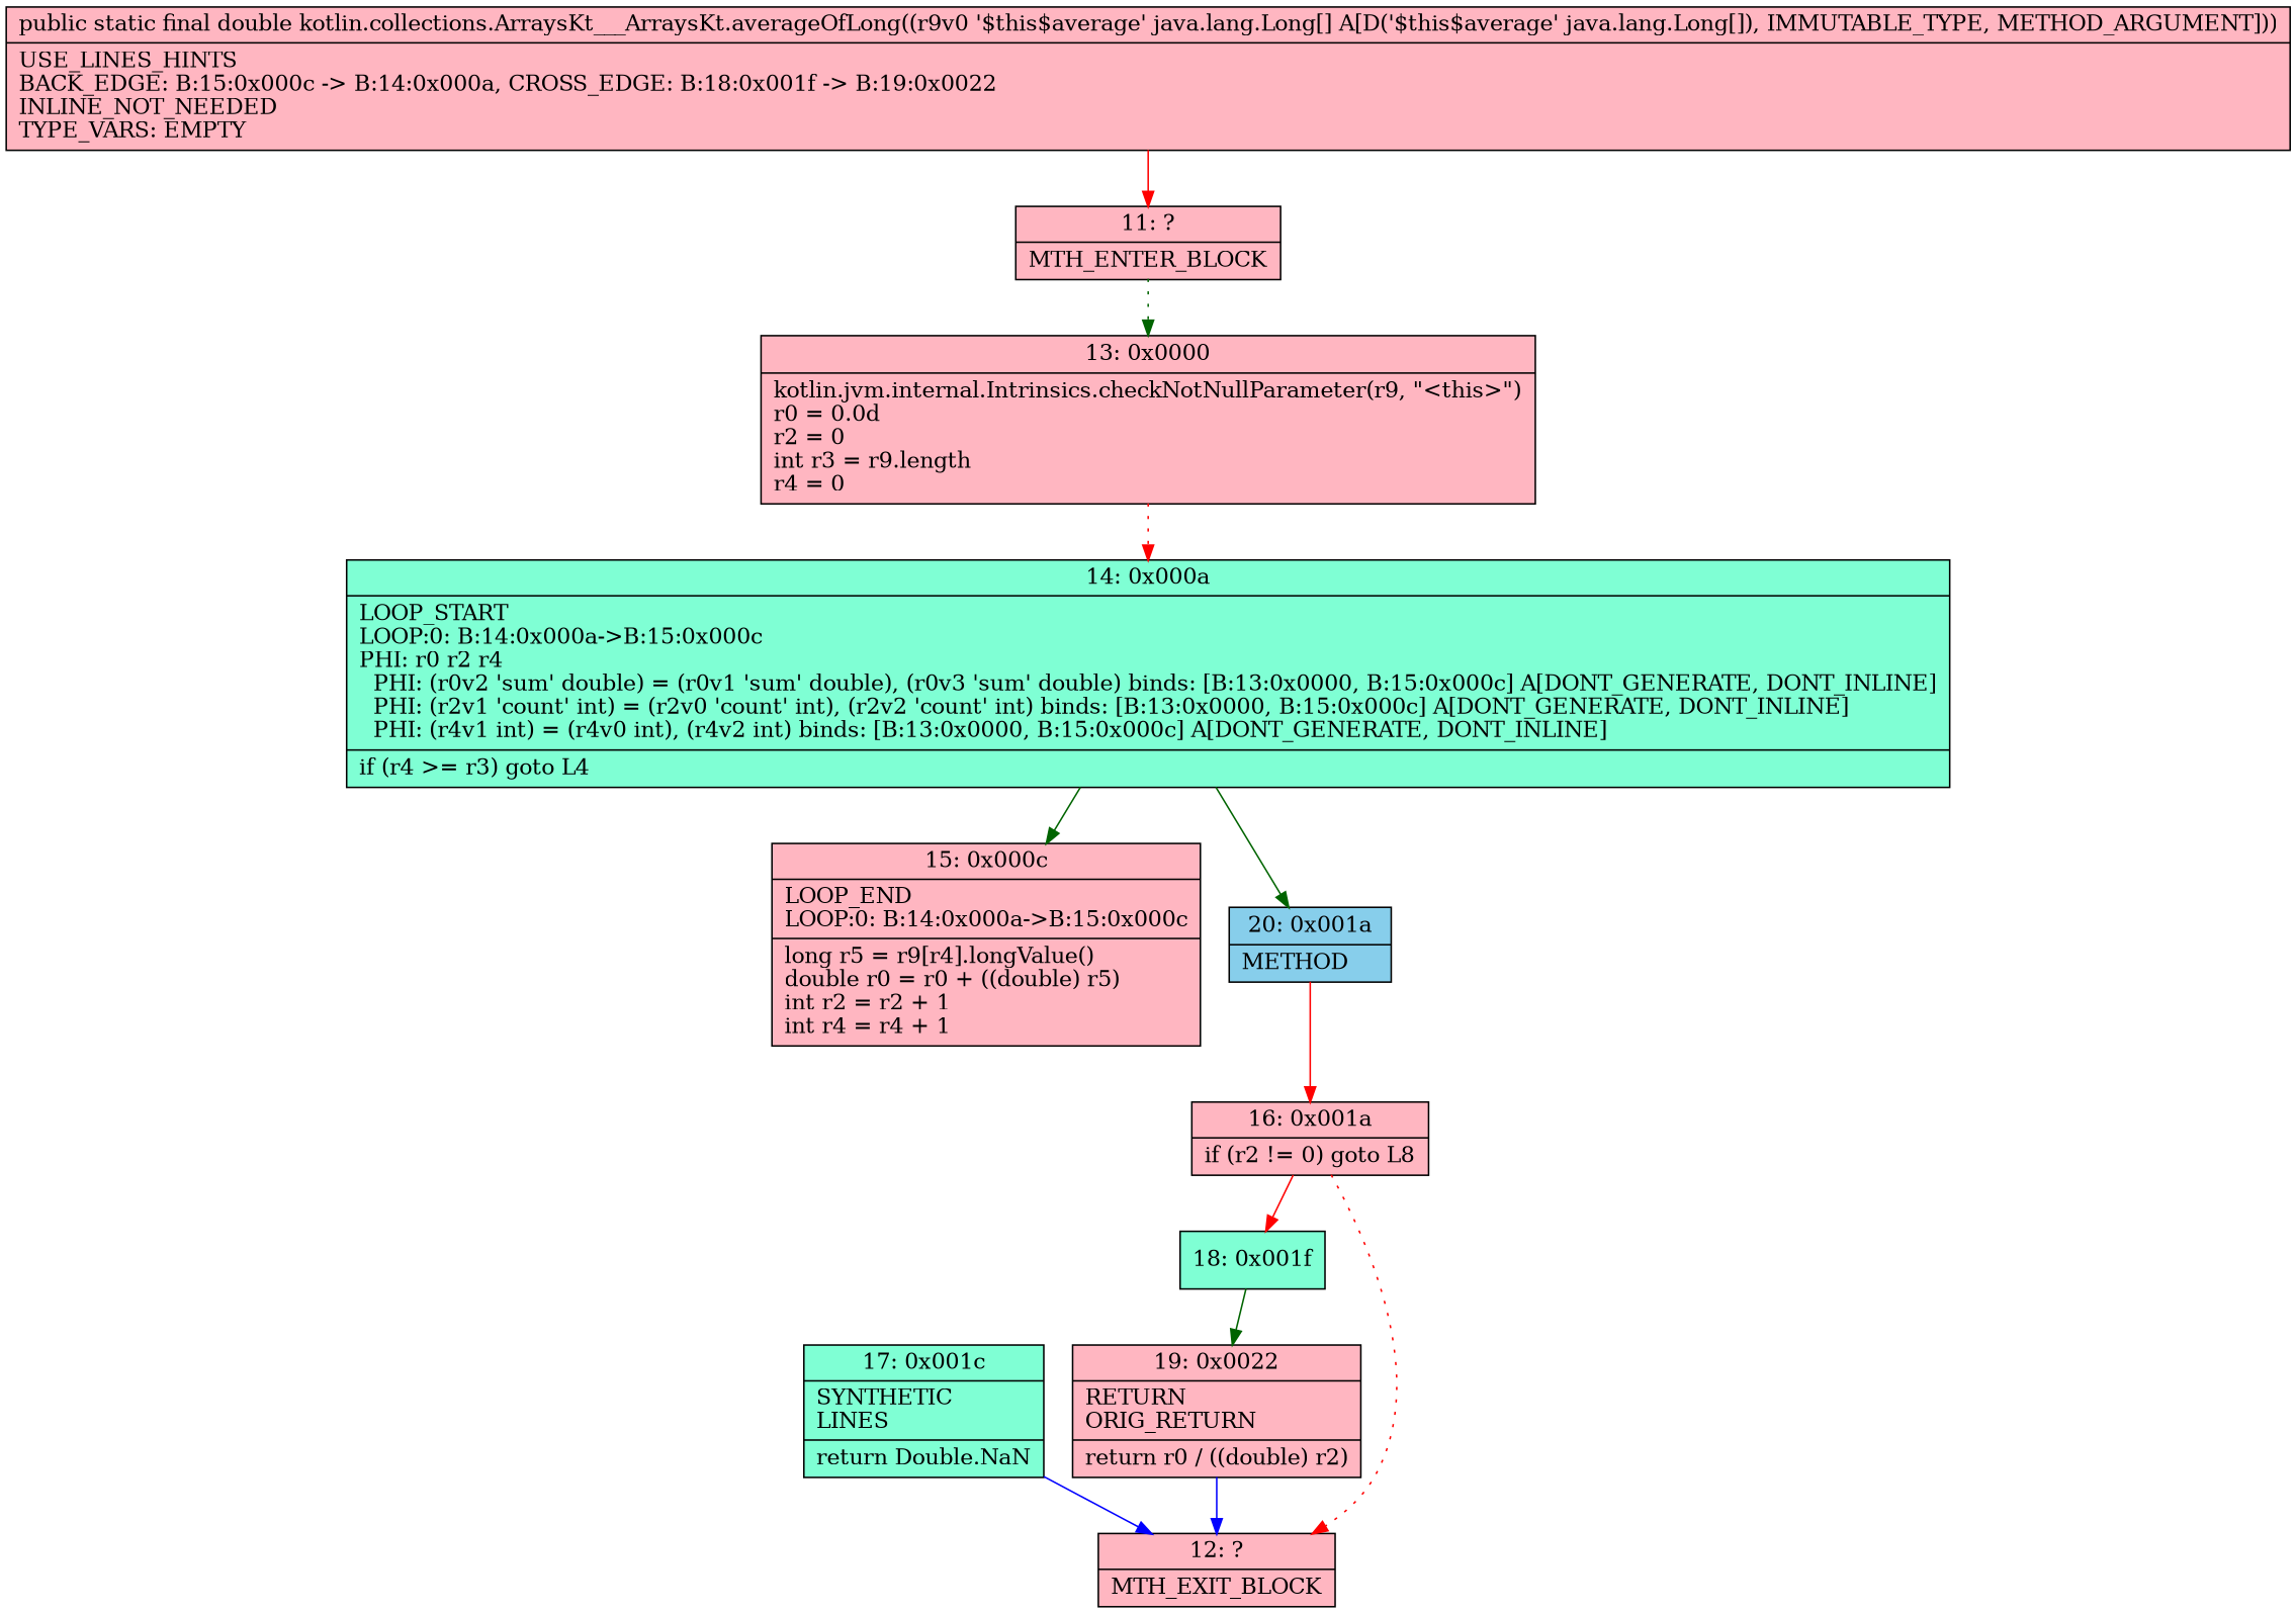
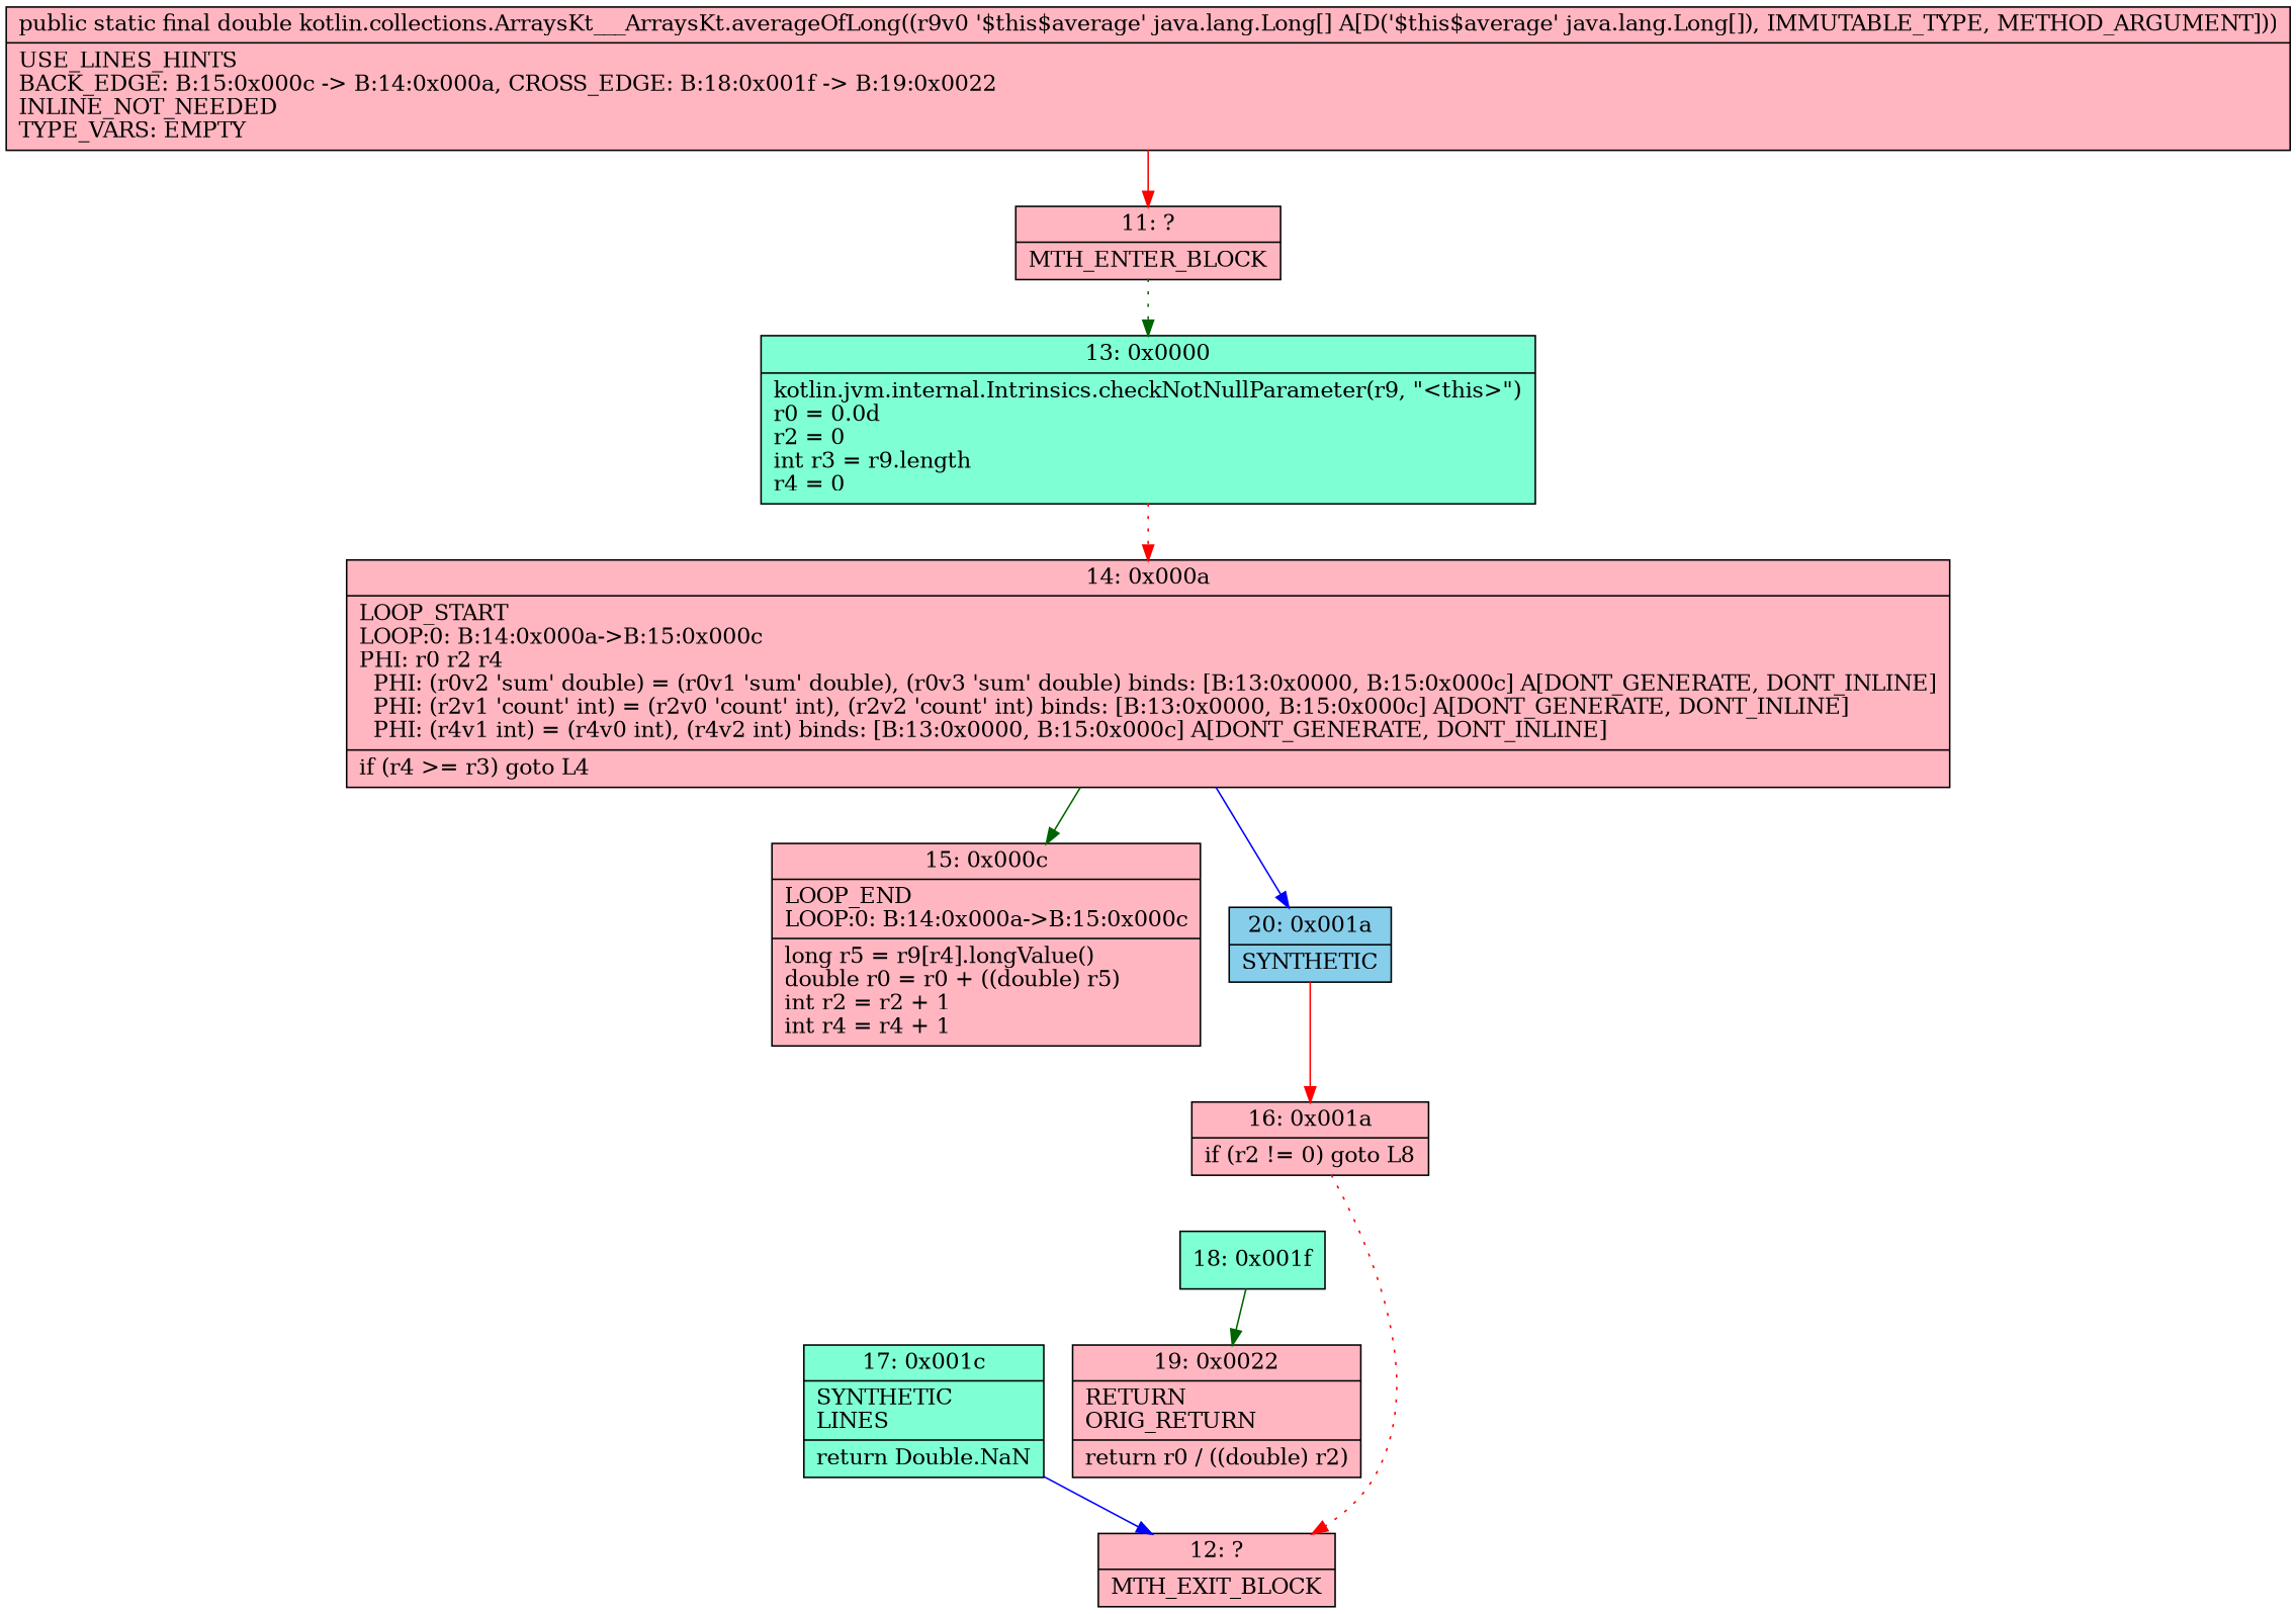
  digraph {
    node [fillcolor=lightpink shape=record style=filled]
    edge [color=red style=solid]
    n1 [label="{11\:\ ?|MTH_ENTER_BLOCK\l}"]
-   n2 [label="{13\:\ 0x0000|kotlin.jvm.internal.Intrinsics.checkNotNullParameter(r9, \"\<this\>\")\lr0 = 0.0d\lr2 = 0\lint r3 = r9.length\lr4 = 0\l}"]
-   n3 [fillcolor=aquamarine label="{14\:\ 0x000a|LOOP_START\lLOOP:0: B:14:0x000a\-\>B:15:0x000c\lPHI: r0 r2 r4 \l  PHI: (r0v2 'sum' double) = (r0v1 'sum' double), (r0v3 'sum' double) binds: [B:13:0x0000, B:15:0x000c] A[DONT_GENERATE, DONT_INLINE]\l  PHI: (r2v1 'count' int) = (r2v0 'count' int), (r2v2 'count' int) binds: [B:13:0x0000, B:15:0x000c] A[DONT_GENERATE, DONT_INLINE]\l  PHI: (r4v1 int) = (r4v0 int), (r4v2 int) binds: [B:13:0x0000, B:15:0x000c] A[DONT_GENERATE, DONT_INLINE]\l|if (r4 \>= r3) goto L4\l}"]
+   n2 [fillcolor=aquamarine label="{13\:\ 0x0000|kotlin.jvm.internal.Intrinsics.checkNotNullParameter(r9, \"\<this\>\")\lr0 = 0.0d\lr2 = 0\lint r3 = r9.length\lr4 = 0\l}"]
+   n3 [label="{14\:\ 0x000a|LOOP_START\lLOOP:0: B:14:0x000a\-\>B:15:0x000c\lPHI: r0 r2 r4 \l  PHI: (r0v2 'sum' double) = (r0v1 'sum' double), (r0v3 'sum' double) binds: [B:13:0x0000, B:15:0x000c] A[DONT_GENERATE, DONT_INLINE]\l  PHI: (r2v1 'count' int) = (r2v0 'count' int), (r2v2 'count' int) binds: [B:13:0x0000, B:15:0x000c] A[DONT_GENERATE, DONT_INLINE]\l  PHI: (r4v1 int) = (r4v0 int), (r4v2 int) binds: [B:13:0x0000, B:15:0x000c] A[DONT_GENERATE, DONT_INLINE]\l|if (r4 \>= r3) goto L4\l}"]
    n4 [label="{15\:\ 0x000c|LOOP_END\lLOOP:0: B:14:0x000a\-\>B:15:0x000c\l|long r5 = r9[r4].longValue()\ldouble r0 = r0 + ((double) r5)\lint r2 = r2 + 1\lint r4 = r4 + 1\l}"]
-   n5 [fillcolor=skyblue label="{20\:\ 0x001a|METHOD\l}"]
+   n5 [fillcolor=skyblue label="{20\:\ 0x001a|SYNTHETIC\l}"]
    n6 [label="{16\:\ 0x001a|if (r2 != 0) goto L8\l}"]
    n7 [fillcolor=aquamarine label="{18\:\ 0x001f}"]
    n8 [label="{12\:\ ?|MTH_EXIT_BLOCK\l}"]
    n9 [fillcolor=aquamarine label="{17\:\ 0x001c|SYNTHETIC\lLINES\l|return Double.NaN\l}"]
    n10 [label="{19\:\ 0x0022|RETURN\lORIG_RETURN\l|return r0 \/ ((double) r2)\l}"]
    n11 [label="{public static final double kotlin.collections.ArraysKt___ArraysKt.averageOfLong((r9v0 '$this$average' java.lang.Long[] A[D('$this$average' java.lang.Long[]), IMMUTABLE_TYPE, METHOD_ARGUMENT]))  | USE_LINES_HINTS\lBACK_EDGE: B:15:0x000c \-\> B:14:0x000a, CROSS_EDGE: B:18:0x001f \-\> B:19:0x0022\lINLINE_NOT_NEEDED\lTYPE_VARS: EMPTY\l}"]
    n1 -> n2 [color=darkgreen style=dotted]
    n2 -> n3 [style=dotted]
    n3 -> n4 [color=darkgreen]
-   n3 -> n5 [color=darkgreen]
+   n3 -> n5 [color=blue]
    n5 -> n6
-   n6 -> n7
    n6 -> n8 [style=dotted]
    n7 -> n10 [color=darkgreen]
    n9 -> n8 [color=blue]
-   n10 -> n8 [color=blue]
    n11 -> n1
  }
